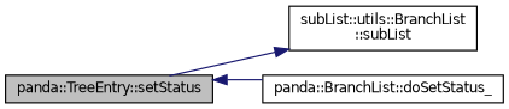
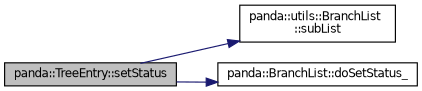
  digraph {
    rankdir=LR
    node [color=black fillcolor=white fontname=Helvetica fontsize=10 shape=record style=filled]
    edge [color=midnightblue fontname=Helvetica fontsize=10 labelfontname=Helvetica labelfontsize=10 style=solid]
    n1 [fillcolor=grey75 fontcolor=black height=0.2 label="panda::TreeEntry::setStatus" width=0.4]
-   n2 [height=0.2 label="subList::utils::BranchList\l::subList" width=0.4]
+   n2 [height=0.2 label="panda::utils::BranchList\l::subList" width=0.4]
    n3 [height=0.2 label="panda::BranchList::doSetStatus_" width=0.4]
    n1 -> n2
-   n3 -> n1
+   n1 -> n3
  }
